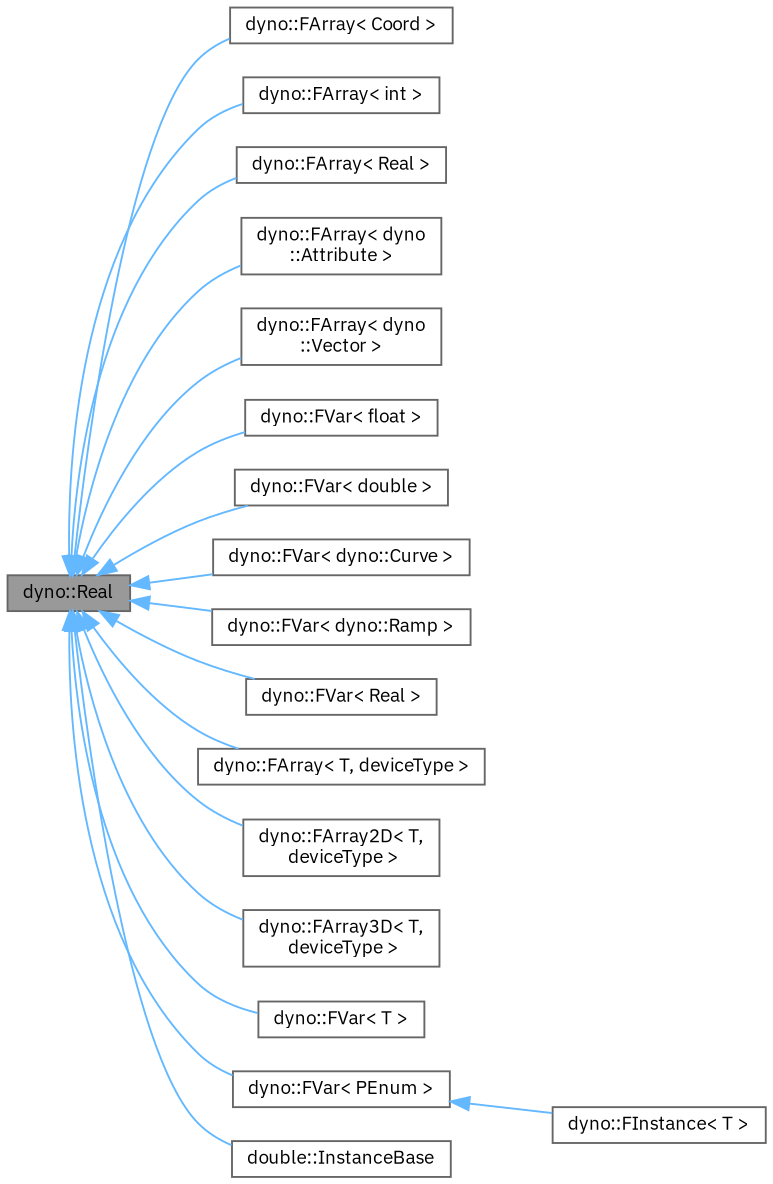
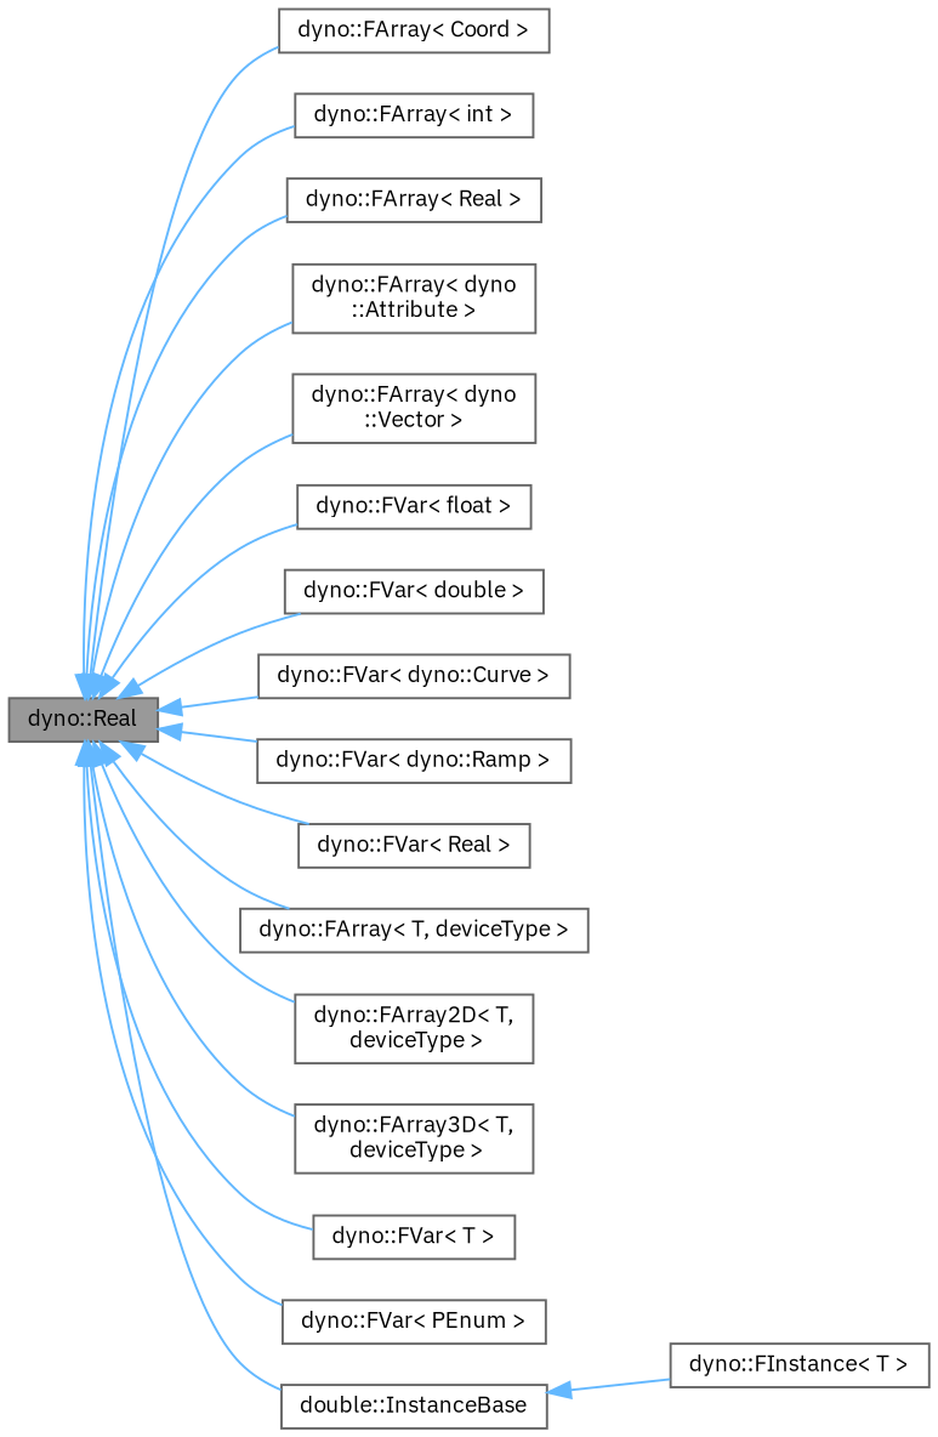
  digraph {
    fontname="IBM Plex Sans"
    rankdir=LR
    node [color=gray40 fillcolor=white fontname="IBM Plex Sans" fontsize=10 shape=box style=filled]
    edge [color=steelblue1 dir=back fontname="IBM Plex Sans" fontsize=10 labelfontname=Helvetica labelfontsize=10 style=solid]
    n1 [fillcolor=grey60 fontcolor=black height=0.2 label="dyno::Real" width=0.4]
    n2 [height=0.2 label="dyno::FArray\< Coord \>" width=0.4]
    n3 [height=0.2 label="dyno::FArray\< int \>" width=0.4]
    n4 [height=0.2 label="dyno::FArray\< Real \>" width=0.4]
    n5 [height=0.2 label="dyno::FArray\< dyno\l::Attribute \>" width=0.4]
    n6 [height=0.2 label="dyno::FArray\< dyno\l::Vector \>" width=0.4]
    n7 [height=0.2 label="dyno::FVar\< float \>" width=0.4]
    n8 [height=0.2 label="dyno::FVar\< double \>" width=0.4]
    n9 [height=0.2 label="dyno::FVar\< dyno::Curve \>" width=0.4]
    n10 [height=0.2 label="dyno::FVar\< dyno::Ramp \>" width=0.4]
    n11 [height=0.2 label="dyno::FVar\< Real \>" width=0.4]
    n12 [height=0.2 label="dyno::FArray\< T, deviceType \>" width=0.4]
    n13 [height=0.2 label="dyno::FArray2D\< T,\l deviceType \>" width=0.4]
    n14 [height=0.2 label="dyno::FArray3D\< T,\l deviceType \>" width=0.4]
    n15 [height=0.2 label="dyno::FVar\< T \>" width=0.4]
    n16 [height=0.2 label="dyno::FVar\< PEnum \>" width=0.4]
    n17 [height=0.2 label="double::InstanceBase" width=0.4]
    n18 [height=0.2 label="dyno::FInstance\< T \>" width=0.4]
    n1 -> n2
    n1 -> n3
    n1 -> n4
    n1 -> n5
    n1 -> n6
    n1 -> n7
    n1 -> n8
    n1 -> n9
    n1 -> n10
    n1 -> n11
    n1 -> n12
    n1 -> n13
    n1 -> n14
    n1 -> n15
    n1 -> n16
    n1 -> n17
-   n16 -> n18
+   n17 -> n18
  }
